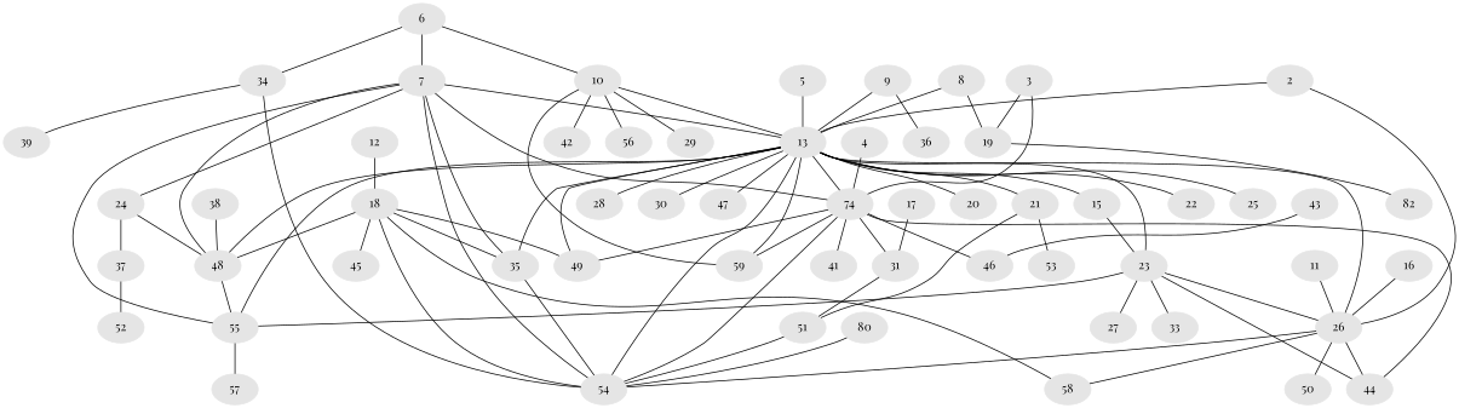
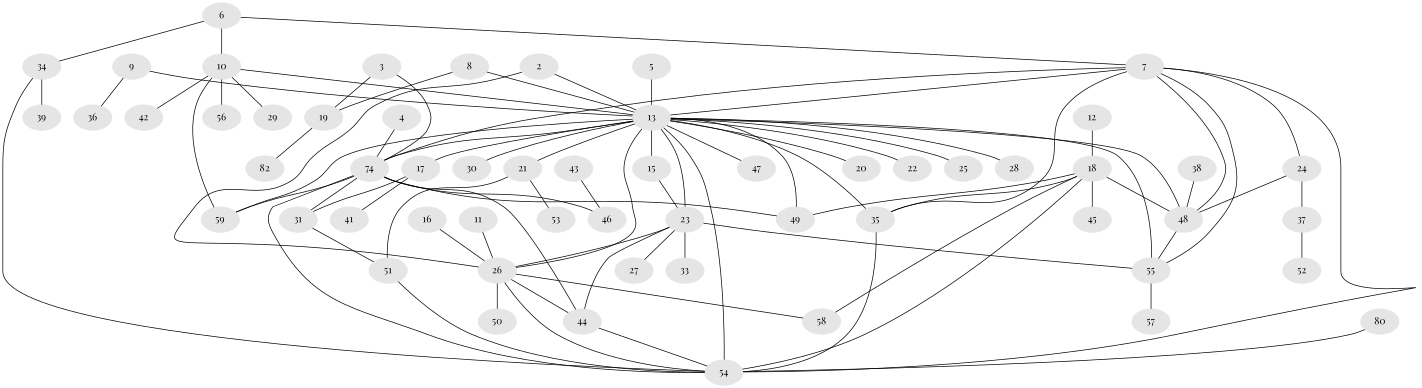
  graph {
    fontname="Playfair Display"
    node [color=gray90 fontname="Playfair Display" style=filled]
    edge [fontname="Playfair Display" weight=1.0]
    n1 [label=74]
    49
    54
    46
    59
    31
    44
    2
    13
    26
    35
    48
    55
    15
    17
    20
    21
    22
    23
    25
    28
    30
    47
    58
    50
    3
    19
    n28 [label=82]
    4
    5
    6
    7
    10
    34
    24
    29
    42
    56
    39
    37
    57
    8
    9
    36
    11
    12
    18
    45
    41
    51
    53
    27
    33
    16
    52
    38
    n57 [label=80]
    43
    n1 -- 49
    n1 -- 54
    n1 -- 46
    n1 -- 59
    n1 -- 31
    n1 -- 44
    31 -- 51
+   44 -- 54
    2 -- 13
    2 -- 26
    13 -- n1
    13 -- 49
    13 -- 54
    13 -- 59
    13 -- 26 [weight=2.0]
    13 -- 35
    13 -- 48
    13 -- 55
    13 -- 15 [weight=2.0]
+   13 -- 17
    13 -- 20
    13 -- 21
    13 -- 22
    13 -- 23
    13 -- 25
    13 -- 28
    13 -- 30
    13 -- 47
    26 -- 54
    26 -- 44
    26 -- 58
    26 -- 50
    35 -- 54
    48 -- 55
    55 -- 57
    15 -- 23
    17 -- 31
-   n1 -- 41
+   17 -- 41
    21 -- 51
    21 -- 53
    23 -- 44
    23 -- 26
    23 -- 55
    23 -- 27
    23 -- 33
    3 -- n1
    3 -- 19
    19 -- n28
    4 -- n1
    5 -- 13
    6 -- 7
    6 -- 10
    6 -- 34
    7 -- n1
    7 -- 54
    7 -- 13
    7 -- 35
    7 -- 48
    7 -- 55
    7 -- 24
    10 -- 59
    10 -- 13
    10 -- 29
    10 -- 42
    10 -- 56
    34 -- 54
    34 -- 39
    24 -- 48
    24 -- 37
    37 -- 52
    8 -- 13
    8 -- 19
    9 -- 13
    9 -- 36
    11 -- 26
    12 -- 18
    18 -- 49
    18 -- 54 [weight=2.0]
    18 -- 35
    18 -- 48
    18 -- 58
    18 -- 45
    51 -- 54
    16 -- 26
    38 -- 48
    n57 -- 54
    43 -- 46
  }
